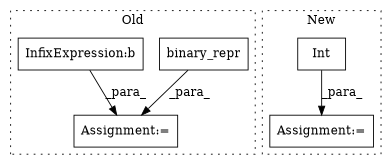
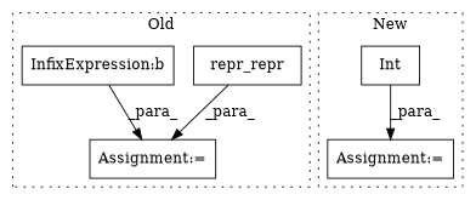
  digraph {
    node [a=32 l=1 shape=box]
-   n1 [l="12,1" label=binary_repr s="4284,4299"]
+   n1 [l="12,1" label=repr_repr s="4284,4299"]
    n2 [a=7 label="Assignment:=" s=4418]
    n3 [a=27 l=3 label="InfixExpression:b" s=4155]
    n4 [l="4,1" label=Int s="4214,4219"]
    n5 [a=7 label="Assignment:=" s=4186]
    subgraph cluster_1 {
      label=Old
      style=dotted
      n1
      n2
      n3
    }
    subgraph cluster_2 {
      label=New
      style=dotted
      n4
      n5
    }
    n1 -> n2 [label=_para_]
    n3 -> n2 [label=_para_]
    n4 -> n5 [label=_para_]
  }
